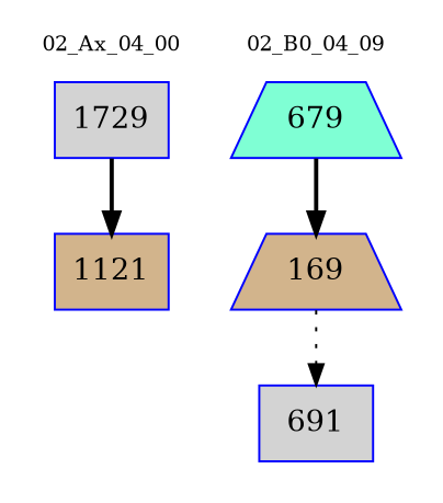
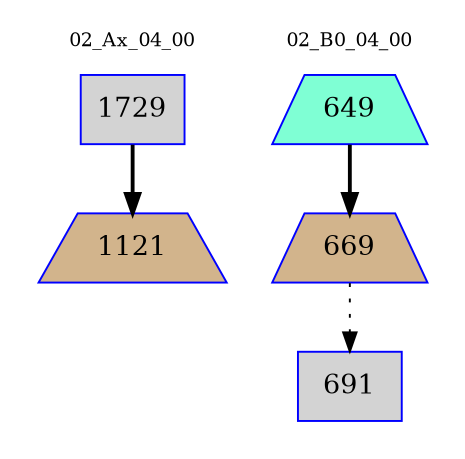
  digraph {
    node [color=blue fillcolor=lightgrey shape=box style=filled]
    edge [color=black style=bold]
    n1 [label=1729]
-   n2 [fillcolor=tan label=1121]
-   n3 [fillcolor=aquamarine label=679 shape=trapezium]
-   n4 [fillcolor=tan label=169 shape=trapezium]
+   n2 [fillcolor=tan label=1121 shape=trapezium]
+   n3 [fillcolor=aquamarine label=649 shape=trapezium]
+   n4 [fillcolor=tan label=669 shape=trapezium]
    n5 [label=691]
    subgraph cluster_1 {
      color=white
      fontsize=10
      label="02_Ax_04_00"
      n1
      n2
    }
    subgraph cluster_2 {
      color=white
      fontsize=10
-     label="02_B0_04_09"
+     label="02_B0_04_00"
      n3
      n4
      n5
    }
    n1 -> n2
    n3 -> n4
    n4 -> n5 [style=dotted]
  }
